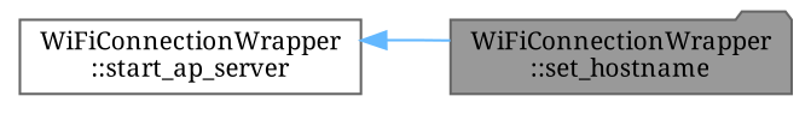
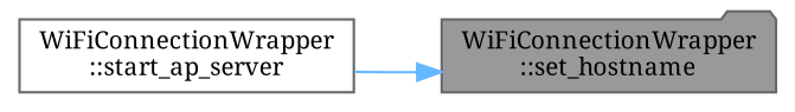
  digraph {
    rankdir=RL
    fontname="Noto Serif"
    node [fontname="Noto Serif" fontsize=10 style=filled]
    n1 [color=gray40 fillcolor=grey60 fontcolor=black height=0.2 label="WiFiConnectionWrapper\l::set_hostname" shape=folder width=0.4]
    n2 [color=grey40 fillcolor=white height=0.2 label="WiFiConnectionWrapper\l::start_ap_server" shape=box width=0.4]
-   n2 -> n1 [color=steelblue1 dir=back fontname="Noto Serif" fontsize=10 labelfontname=Helvetica labelfontsize=10 style=solid]
+   n1 -> n2 [color=steelblue1 dir=back fontname="Noto Serif" fontsize=10 labelfontname=Helvetica labelfontsize=10 style=solid]
  }
